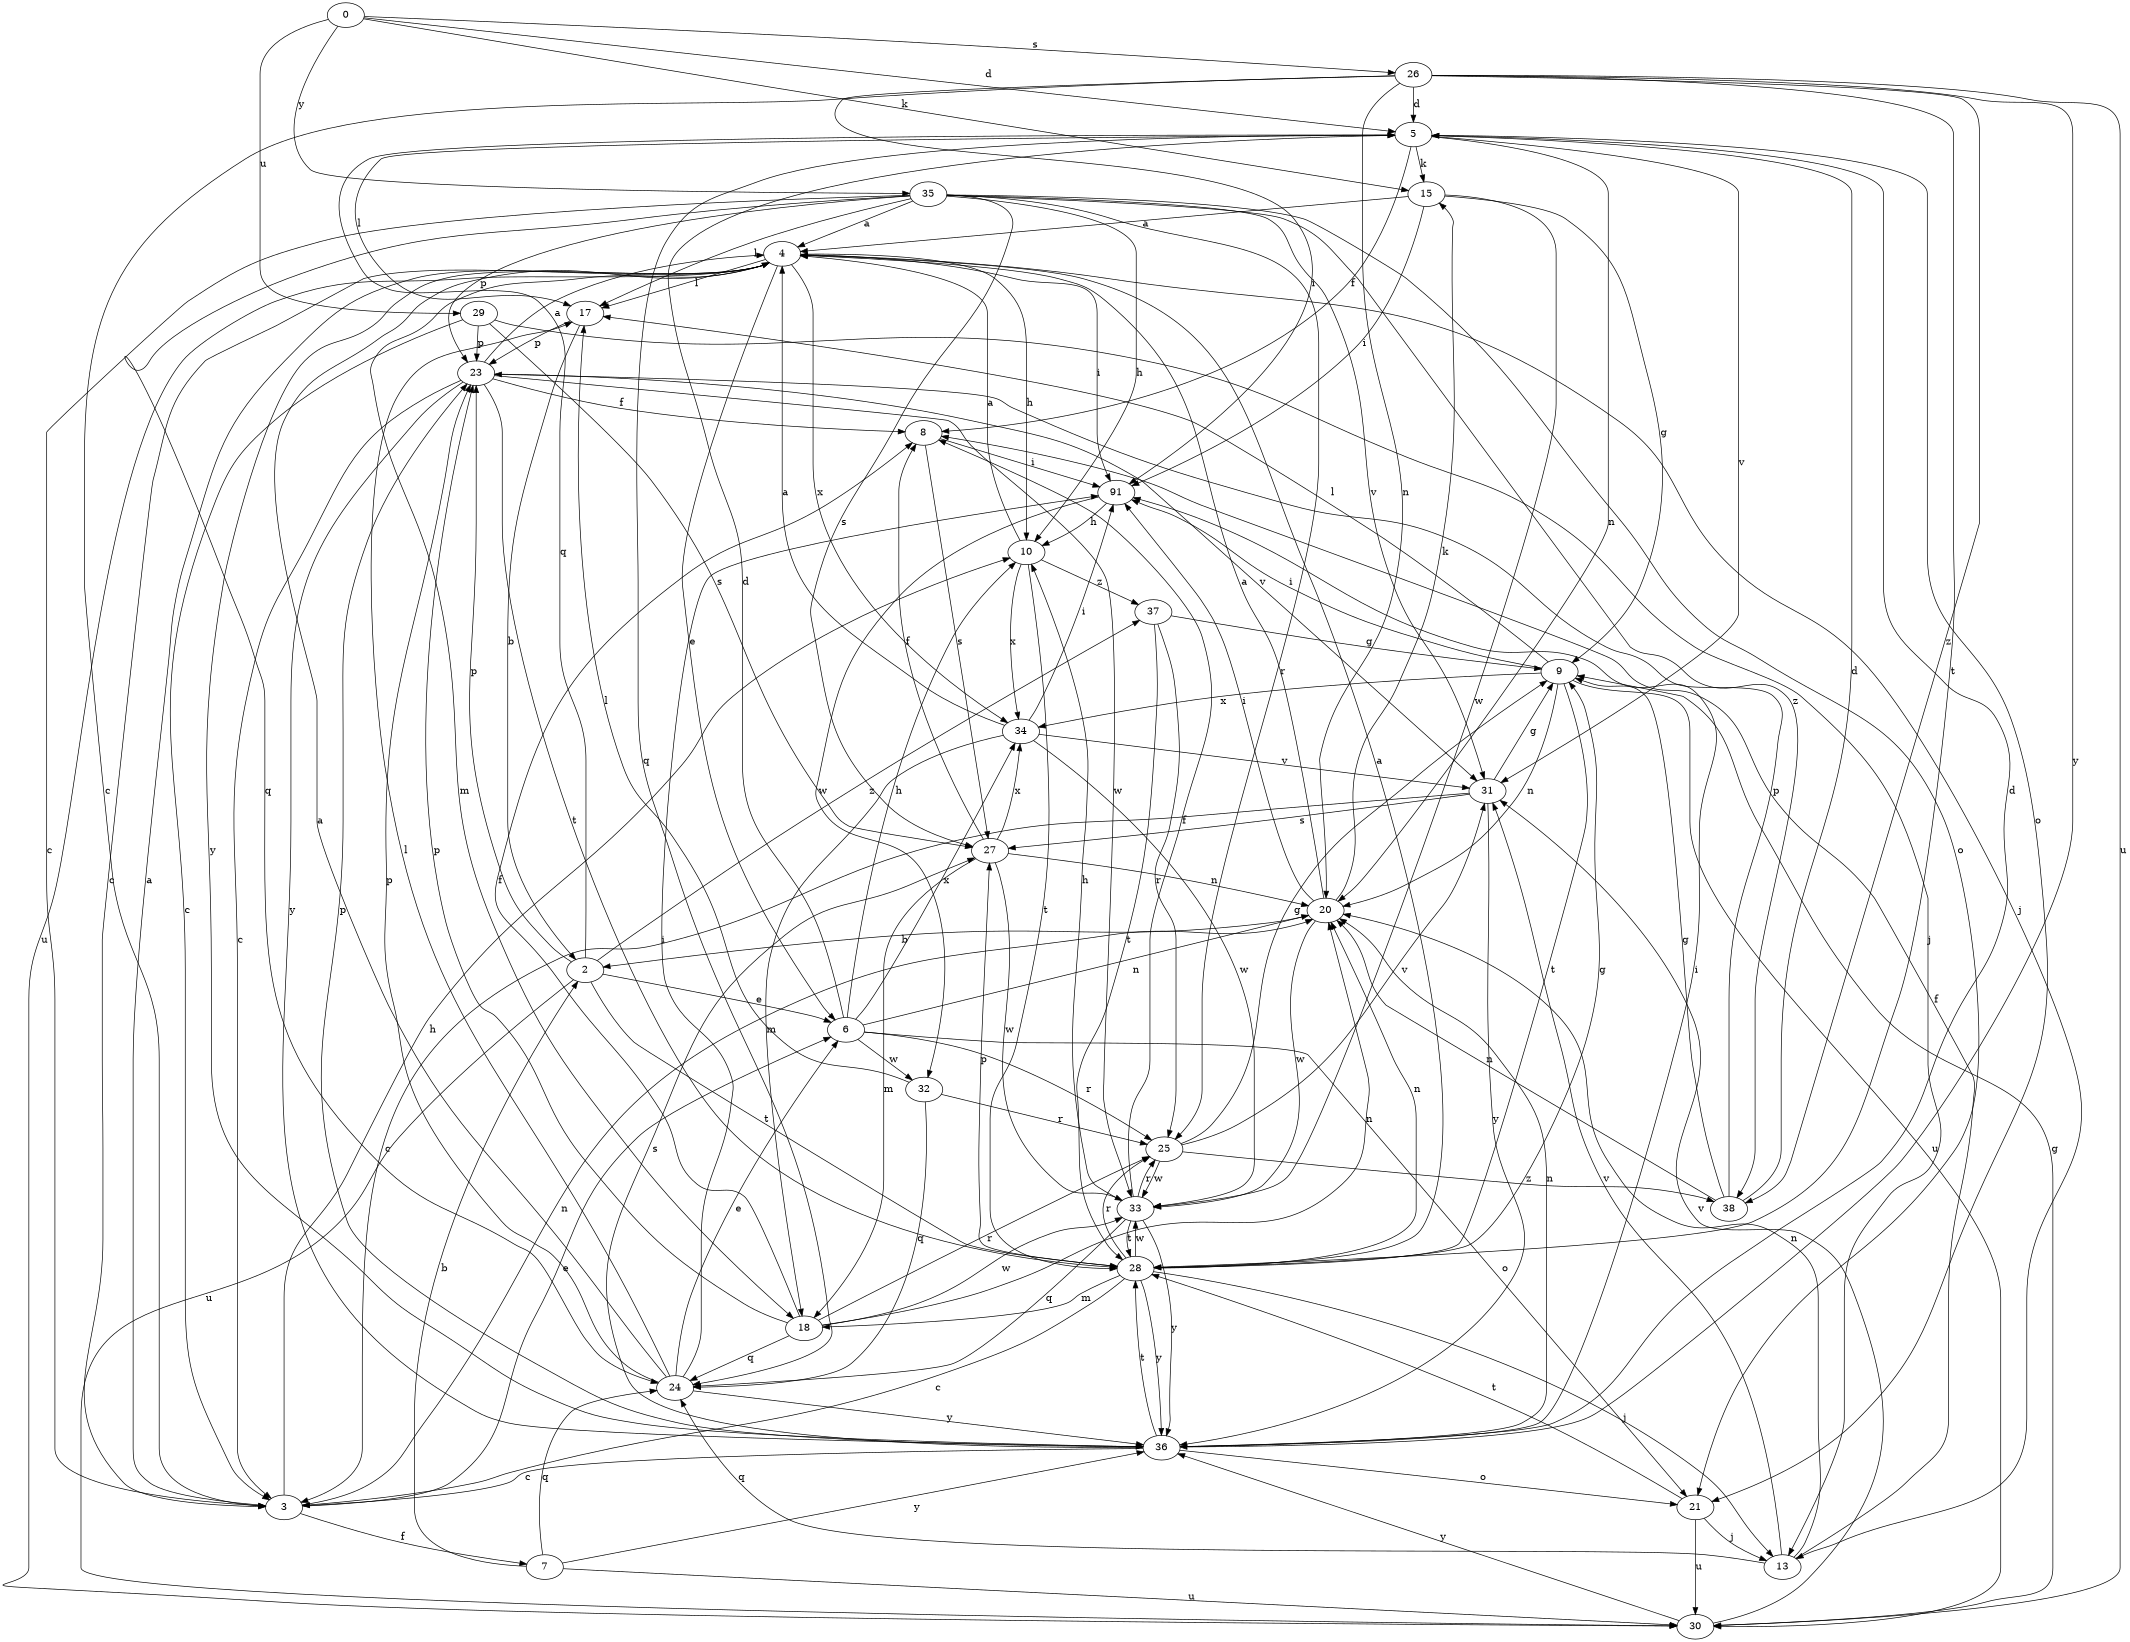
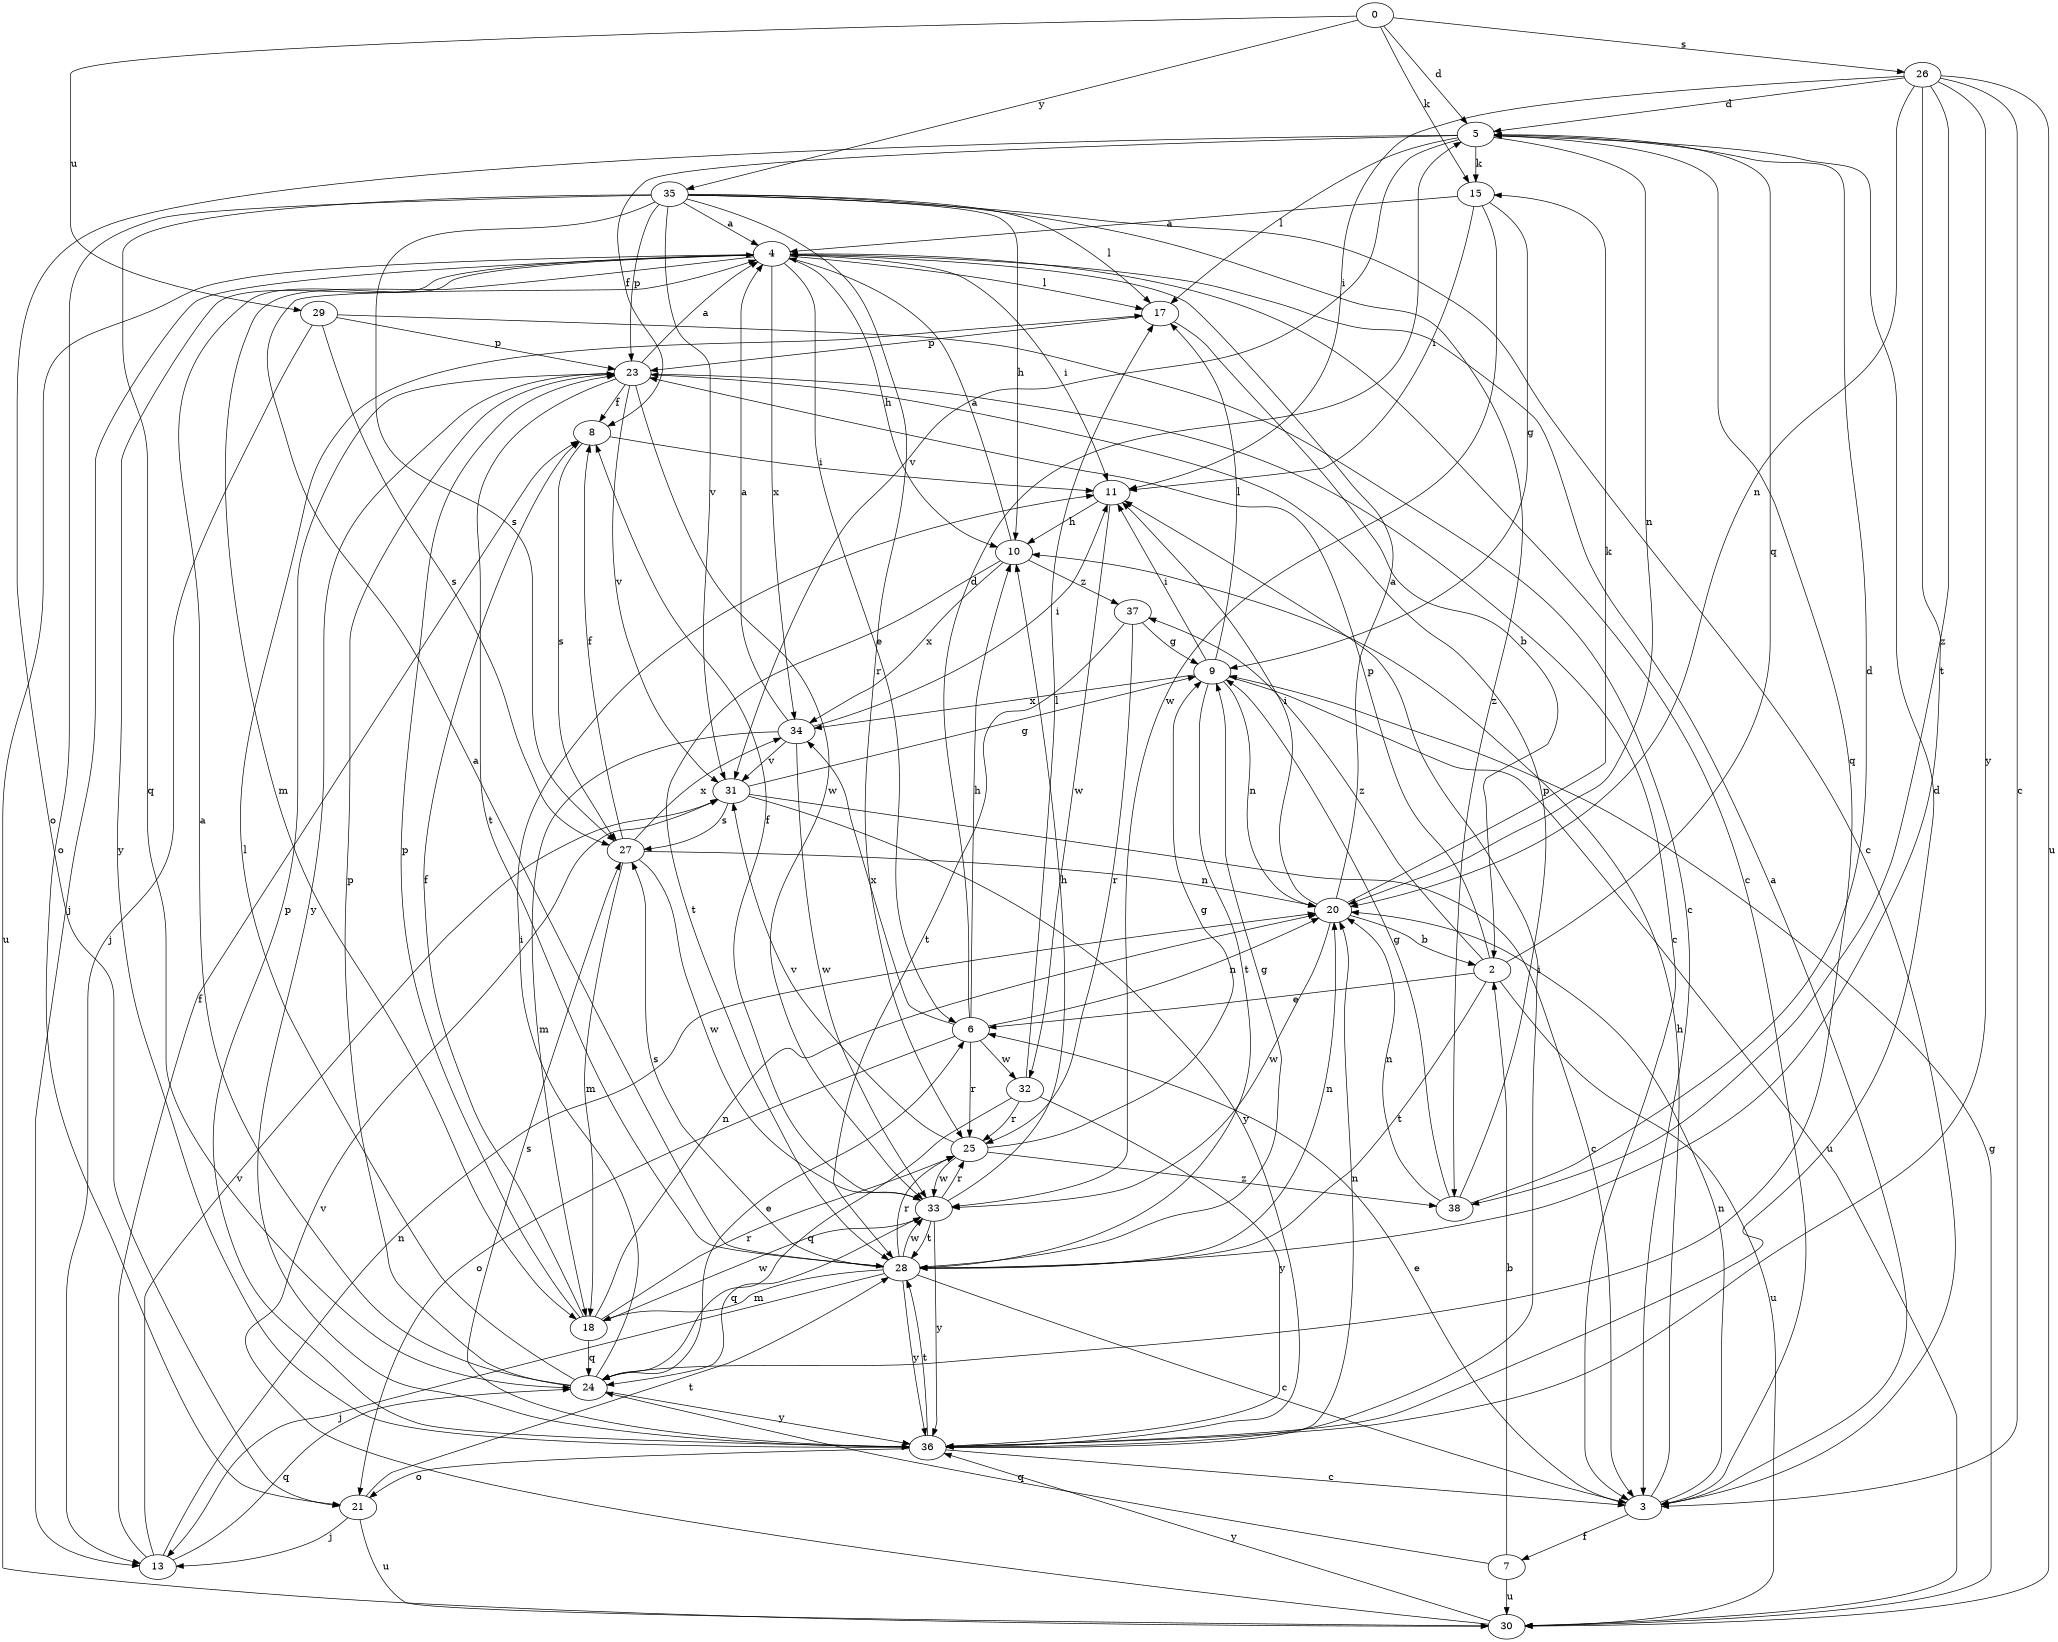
  strict digraph {
    0
    5
    15
    26
    29
    35
    17
    20
    8
    21
    24
    31
    n13 [label=4]
-   11 [label=91]
+   11
    9
    33
    3
    30
    36
    28
    38
    13
    23
    27
    10
    25
    6
    18
    34
    7
    32
    37
    2
    0 -> 5 [label=d]
    0 -> 15 [label=k]
    0 -> 26 [label=s]
    0 -> 29 [label=u]
    0 -> 35 [label=y]
    5 -> 15 [label=k]
    5 -> 17 [label=l]
    5 -> 20 [label=n]
    5 -> 8 [label=f]
    5 -> 21 [label=o]
    5 -> 24 [label=q]
    5 -> 31 [label=v]
    15 -> n13 [label=a]
    15 -> 11 [label=i]
    15 -> 9 [label=g]
    15 -> 33 [label=w]
    26 -> 5 [label=d]
    26 -> 20 [label=n]
    26 -> 11 [label=i]
    26 -> 3 [label=c]
    26 -> 30 [label=u]
    26 -> 36 [label=y]
    26 -> 28 [label=t]
    26 -> 38 [label=z]
    29 -> 3 [label=c]
    29 -> 13 [label=j]
    29 -> 23 [label=p]
    29 -> 27 [label=s]
    35 -> 17 [label=l]
    35 -> 21 [label=o]
    35 -> 24 [label=q]
    35 -> 31 [label=v]
    35 -> n13 [label=a]
    35 -> 3 [label=c]
    35 -> 38 [label=z]
    35 -> 23 [label=p]
    35 -> 27 [label=s]
    35 -> 10 [label=h]
    35 -> 25 [label=r]
    17 -> 23 [label=p]
    17 -> 2 [label=b]
    20 -> 15 [label=k]
    20 -> n13 [label=a]
    20 -> 11 [label=i]
    20 -> 33 [label=w]
    20 -> 2 [label=b]
    8 -> 11 [label=i]
    8 -> 27 [label=s]
    21 -> 30 [label=u]
    21 -> 28 [label=t]
    21 -> 13 [label=j]
    24 -> 17 [label=l]
    24 -> n13 [label=a]
    24 -> 11 [label=i]
    24 -> 36 [label=y]
    24 -> 23 [label=p]
    24 -> 6 [label=e]
    31 -> 9 [label=g]
    31 -> 3 [label=c]
    31 -> 36 [label=y]
    31 -> 27 [label=s]
    n13 -> 17 [label=l]
    n13 -> 11 [label=i]
    n13 -> 3 [label=c]
    n13 -> 30 [label=u]
    n13 -> 36 [label=y]
    n13 -> 13 [label=j]
    n13 -> 10 [label=h]
    n13 -> 6 [label=e]
    n13 -> 18 [label=m]
    n13 -> 34 [label=x]
    11 -> 10 [label=h]
    11 -> 32 [label=w]
    9 -> 17 [label=l]
    9 -> 20 [label=n]
    9 -> 11 [label=i]
    9 -> 30 [label=u]
    9 -> 28 [label=t]
    9 -> 34 [label=x]
    33 -> 8 [label=f]
    33 -> 24 [label=q]
    33 -> 36 [label=y]
    33 -> 28 [label=t]
    33 -> 10 [label=h]
    33 -> 25 [label=r]
    3 -> 20 [label=n]
    3 -> n13 [label=a]
    3 -> 10 [label=h]
    3 -> 6 [label=e]
    3 -> 7 [label=f]
    30 -> 31 [label=v]
    30 -> 9 [label=g]
    30 -> 36 [label=y]
    36 -> 5 [label=d]
    36 -> 20 [label=n]
    36 -> 21 [label=o]
    36 -> 11 [label=i]
    36 -> 3 [label=c]
    36 -> 28 [label=t]
    36 -> 23 [label=p]
    36 -> 27 [label=s]
    28 -> 20 [label=n]
    28 -> n13 [label=a]
    28 -> 9 [label=g]
    28 -> 33 [label=w]
    28 -> 3 [label=c]
    28 -> 36 [label=y]
    28 -> 13 [label=j]
-   28 -> 27 [label=p]
+   28 -> 27 [label=s]
    28 -> 25 [label=r]
    28 -> 18 [label=m]
    38 -> 5 [label=d]
    38 -> 20 [label=n]
    38 -> 9 [label=g]
    38 -> 23 [label=p]
    13 -> 20 [label=n]
    13 -> 8 [label=f]
    13 -> 24 [label=q]
    13 -> 31 [label=v]
    23 -> 8 [label=f]
    23 -> 31 [label=v]
    23 -> n13 [label=a]
    23 -> 33 [label=w]
    23 -> 3 [label=c]
    23 -> 36 [label=y]
    23 -> 28 [label=t]
    27 -> 20 [label=n]
    27 -> 8 [label=f]
    27 -> 33 [label=w]
    27 -> 18 [label=m]
    27 -> 34 [label=x]
    10 -> n13 [label=a]
    10 -> 28 [label=t]
    10 -> 34 [label=x]
    10 -> 37 [label=z]
    25 -> 31 [label=v]
    25 -> 9 [label=g]
    25 -> 33 [label=w]
    25 -> 38 [label=z]
    6 -> 5 [label=d]
    6 -> 20 [label=n]
    6 -> 21 [label=o]
    6 -> 10 [label=h]
    6 -> 25 [label=r]
    6 -> 34 [label=x]
    6 -> 32 [label=w]
    18 -> 20 [label=n]
    18 -> 8 [label=f]
    18 -> 24 [label=q]
    18 -> 33 [label=w]
    18 -> 23 [label=p]
    18 -> 25 [label=r]
    34 -> 31 [label=v]
    34 -> n13 [label=a]
    34 -> 11 [label=i]
    34 -> 33 [label=w]
    34 -> 18 [label=m]
    7 -> 24 [label=q]
    7 -> 30 [label=u]
-   7 -> 36 [label=y]
+   32 -> 36 [label=y]
    7 -> 2 [label=b]
    32 -> 17 [label=l]
    32 -> 24 [label=q]
    32 -> 25 [label=r]
    37 -> 9 [label=g]
    37 -> 28 [label=t]
    37 -> 25 [label=r]
    2 -> 5 [label=q]
    2 -> 30 [label=u]
    2 -> 28 [label=t]
    2 -> 23 [label=p]
    2 -> 6 [label=e]
    2 -> 37 [label=z]
  }
